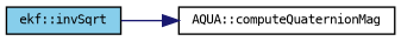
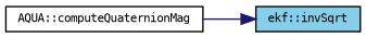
  digraph {
    rankdir=LR
    node [color=black fontname=DejaVuSansMono fontsize=8 shape=record style=filled]
    n1 [fillcolor=white fontcolor=black height=0.2 label="AQUA::computeQuaternionMag" width=0.4]
    n2 [height=0.2 label="ekf::invSqrt" width=0.4 fillcolor=skyblue]
-   n2 -> n1 [color=midnightblue fontname=DejaVuSansMono fontsize=8 labelfontname=DejaVuSansMono labelfontsize=8 style=solid]
+   n1 -> n2 [color=midnightblue fontname=DejaVuSansMono fontsize=8 labelfontname=DejaVuSansMono labelfontsize=8 style=solid]
  }
